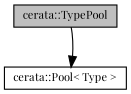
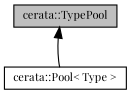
  digraph {
    fontname="Playfair Display"
    node [color=black fontname="Playfair Display" fontsize=10 shape=record style=filled]
    n1 [fillcolor=grey75 fontcolor=black height=0.2 label="cerata::TypePool" width=0.4]
    n2 [fillcolor=white height=0.2 label="cerata::Pool\< Type \>" width=0.4]
-   n2 -> n1 [color=black dir=back fontname="Playfair Display" fontsize=10 labelfontname=Helvetica labelfontsize=10 style=solid]
+   n1 -> n2 [color=black dir=back fontname="Playfair Display" fontsize=10 labelfontname=Helvetica labelfontsize=10 style=solid]
  }
